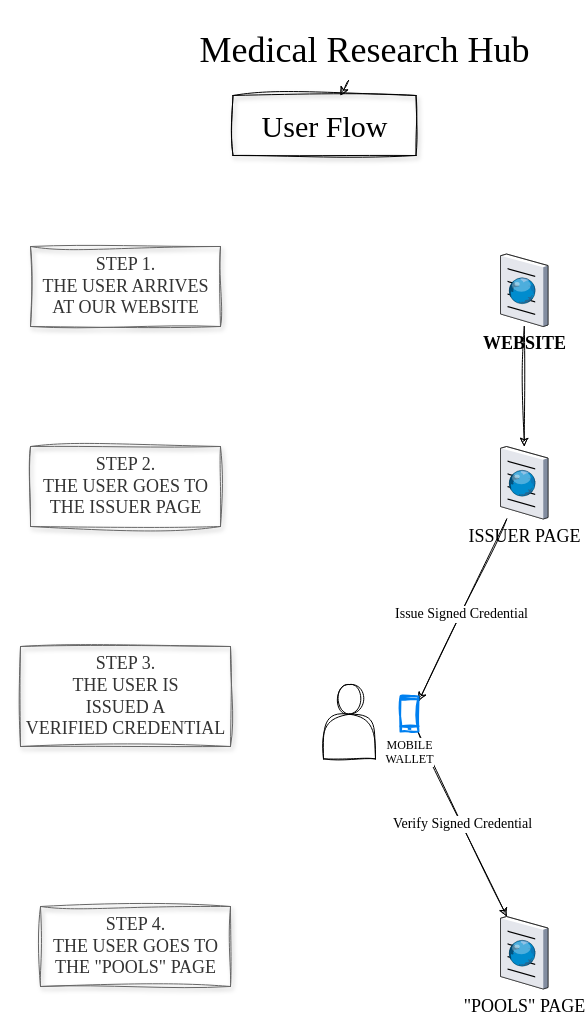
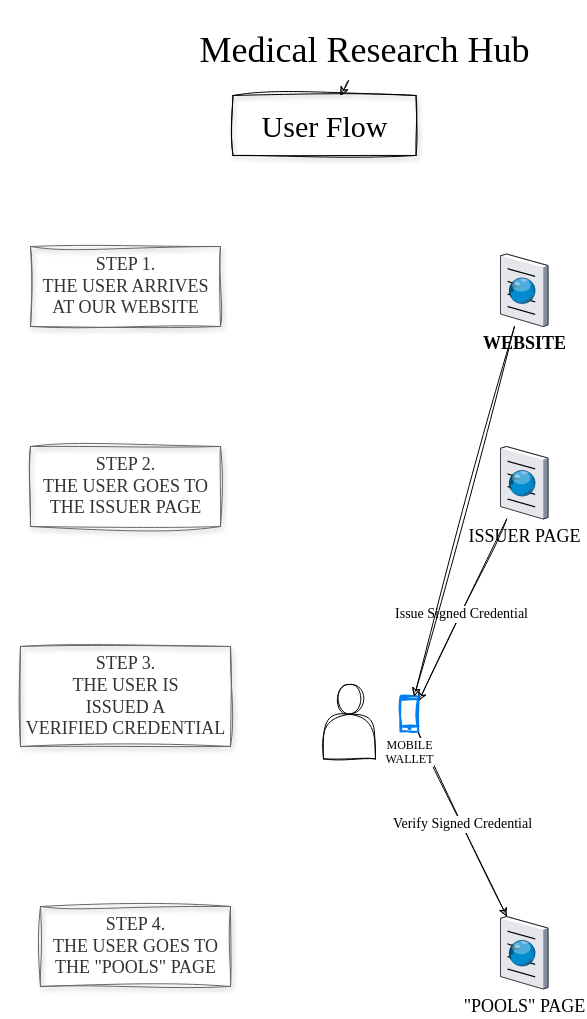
  <mxCell id="0" />
  <mxCell id="1" parent="0" />
  <mxCell id="2" style="edgeStyle=none;sketch=1;hachureGap=4;jiggle=2;curveFitting=1;html=1;fontFamily=Architects Daughter;fontSource=https%3A%2F%2Ffonts.googleapis.com%2Fcss%3Ffamily%3DArchitects%2BDaughter;fontSize=12;entryX=1.014;entryY=0.129;entryDx=0;entryDy=0;entryPerimeter=0;" edge="1" parent="1" source="11" target="5"><mxGeometry relative="1" as="geometry"><mxPoint x="220" y="691.349" as="sourcePoint" /><mxPoint x="170" y="636" as="targetPoint" /></mxGeometry></mxCell>
  <mxCell id="3" value="&lt;font style=&quot;font-size: 14px;&quot;&gt;Issue Signed Credential&lt;/font&gt;" style="edgeLabel;html=1;align=center;verticalAlign=middle;resizable=0;points=[];fontSize=12;fontFamily=Architects Daughter;" vertex="1" connectable="0" parent="2"><mxGeometry x="0.045" relative="1" as="geometry"><mxPoint as="offset" /></mxGeometry></mxCell>
  <mxCell id="4" value="Verify Signed Credential" style="edgeStyle=none;sketch=1;hachureGap=4;jiggle=2;curveFitting=1;html=1;fontFamily=Architects Daughter;fontSource=https%3A%2F%2Ffonts.googleapis.com%2Fcss%3Ffamily%3DArchitects%2BDaughter;fontSize=14;" edge="1" parent="1" source="5" target="10"><mxGeometry relative="1" as="geometry" /></mxCell>
  <mxCell id="5" value="MOBILE&lt;br&gt;WALLET" style="html=1;verticalLabelPosition=bottom;align=center;labelBackgroundColor=#ffffff;verticalAlign=top;strokeWidth=2;strokeColor=#0080F0;shadow=0;dashed=0;shape=mxgraph.ios7.icons.smartphone;sketch=1;hachureGap=4;jiggle=2;curveFitting=1;fontFamily=Architects Daughter;fontSource=https%3A%2F%2Ffonts.googleapis.com%2Fcss%3Ffamily%3DArchitects%2BDaughter;fontSize=12;" vertex="1" parent="1"><mxGeometry x="400" y="696" width="18" height="35" as="geometry" /></mxCell>
  <mxCell id="6" value="&lt;font style=&quot;font-size: 18px;&quot;&gt;STEP 1.&lt;br&gt;THE USER ARRIVES&lt;br&gt;AT OUR WEBSITE&lt;/font&gt;" style="text;html=1;align=center;verticalAlign=middle;resizable=0;points=[];autosize=1;fontSize=12;fontFamily=Architects Daughter;sketch=1;hachureGap=4;jiggle=2;curveFitting=1;fontSource=https%3A%2F%2Ffonts.googleapis.com%2Fcss%3Ffamily%3DArchitects%2BDaughter;shadow=1;fillColor=none;fontColor=#333333;strokeColor=#666666;gradientColor=none;" vertex="1" parent="1"><mxGeometry x="30" y="246" width="190" height="80" as="geometry" /></mxCell>
- <mxCell id="7" style="edgeStyle=none;sketch=1;hachureGap=4;jiggle=2;curveFitting=1;html=1;fontFamily=Architects Daughter;fontSource=https%3A%2F%2Ffonts.googleapis.com%2Fcss%3Ffamily%3DArchitects%2BDaughter;fontSize=18;" edge="1" parent="1" source="8" target="11"><mxGeometry relative="1" as="geometry" /></mxCell>
+ <mxCell id="7" style="edgeStyle=none;sketch=1;hachureGap=4;jiggle=2;curveFitting=1;html=1;fontFamily=Architects Daughter;fontSource=https%3A%2F%2Ffonts.googleapis.com%2Fcss%3Ffamily%3DArchitects%2BDaughter;fontSize=18;" edge="1" parent="1" source="8" target="5"><mxGeometry relative="1" as="geometry" /></mxCell>
  <mxCell id="8" value="&lt;b&gt;WEBSITE&lt;/b&gt;" style="verticalLabelPosition=bottom;sketch=0;aspect=fixed;html=1;verticalAlign=top;strokeColor=none;align=center;outlineConnect=0;shape=mxgraph.citrix.browser;hachureGap=4;jiggle=2;curveFitting=1;fontFamily=Architects Daughter;fontSource=https%3A%2F%2Ffonts.googleapis.com%2Fcss%3Ffamily%3DArchitects%2BDaughter;fontSize=18;" vertex="1" parent="1"><mxGeometry x="500" y="253.5" width="47.5" height="72.5" as="geometry" /></mxCell>
  <mxCell id="9" value="&lt;font style=&quot;font-size: 18px;&quot;&gt;STEP 2.&lt;br&gt;THE USER GOES TO&lt;br&gt;THE ISSUER PAGE&lt;br&gt;&lt;/font&gt;" style="text;html=1;align=center;verticalAlign=middle;resizable=0;points=[];autosize=1;fontSize=12;fontFamily=Architects Daughter;sketch=1;hachureGap=4;jiggle=2;curveFitting=1;fontSource=https%3A%2F%2Ffonts.googleapis.com%2Fcss%3Ffamily%3DArchitects%2BDaughter;shadow=1;fillColor=none;fontColor=#333333;strokeColor=#666666;gradientColor=none;" vertex="1" parent="1"><mxGeometry x="30" y="446" width="190" height="80" as="geometry" /></mxCell>
  <mxCell id="10" value="&quot;POOLS&quot; PAGE" style="verticalLabelPosition=bottom;sketch=0;aspect=fixed;html=1;verticalAlign=top;strokeColor=none;align=center;outlineConnect=0;shape=mxgraph.citrix.browser;hachureGap=4;jiggle=2;curveFitting=1;fontFamily=Architects Daughter;fontSource=https%3A%2F%2Ffonts.googleapis.com%2Fcss%3Ffamily%3DArchitects%2BDaughter;fontSize=18;" vertex="1" parent="1"><mxGeometry x="500" y="916" width="47.5" height="72.5" as="geometry" /></mxCell>
  <mxCell id="11" value="ISSUER PAGE" style="verticalLabelPosition=bottom;sketch=0;aspect=fixed;html=1;verticalAlign=top;strokeColor=none;align=center;outlineConnect=0;shape=mxgraph.citrix.browser;hachureGap=4;jiggle=2;curveFitting=1;fontFamily=Architects Daughter;fontSource=https%3A%2F%2Ffonts.googleapis.com%2Fcss%3Ffamily%3DArchitects%2BDaughter;fontSize=18;" vertex="1" parent="1"><mxGeometry x="500" y="446" width="47.5" height="72.5" as="geometry" /></mxCell>
  <mxCell id="12" value="" style="group" vertex="1" connectable="0" parent="1"><mxGeometry x="323" y="684" width="52" height="106.25" as="geometry" /></mxCell>
  <mxCell id="13" value="" style="shape=actor;whiteSpace=wrap;html=1;sketch=1;hachureGap=4;jiggle=2;curveFitting=1;fontFamily=Architects Daughter;fontSource=https%3A%2F%2Ffonts.googleapis.com%2Fcss%3Ffamily%3DArchitects%2BDaughter;fontSize=20;" vertex="1" parent="12"><mxGeometry width="52" height="74.375" as="geometry" /></mxCell>
  <mxCell id="14" value="&lt;font style=&quot;font-size: 18px;&quot;&gt;STEP 3.&lt;br&gt;THE USER IS&lt;br&gt;ISSUED A&lt;br&gt;VERIFIED CREDENTIAL&lt;br&gt;&lt;/font&gt;" style="text;html=1;align=center;verticalAlign=middle;resizable=0;points=[];autosize=1;fontSize=12;fontFamily=Architects Daughter;sketch=1;hachureGap=4;jiggle=2;curveFitting=1;fontSource=https%3A%2F%2Ffonts.googleapis.com%2Fcss%3Ffamily%3DArchitects%2BDaughter;shadow=1;fillColor=none;fontColor=#333333;strokeColor=#666666;gradientColor=none;" vertex="1" parent="1"><mxGeometry x="20" y="646" width="210" height="100" as="geometry" /></mxCell>
  <mxCell id="15" value="&lt;font style=&quot;font-size: 18px;&quot;&gt;STEP 4.&lt;br&gt;THE USER GOES TO&lt;br&gt;THE &quot;POOLS&quot; PAGE&lt;br&gt;&lt;/font&gt;" style="text;html=1;align=center;verticalAlign=middle;resizable=0;points=[];autosize=1;fontSize=12;fontFamily=Architects Daughter;sketch=1;hachureGap=4;jiggle=2;curveFitting=1;fontSource=https%3A%2F%2Ffonts.googleapis.com%2Fcss%3Ffamily%3DArchitects%2BDaughter;shadow=1;fillColor=none;fontColor=#333333;strokeColor=#666666;gradientColor=none;" vertex="1" parent="1"><mxGeometry x="40" y="906" width="190" height="80" as="geometry" /></mxCell>
  <mxCell id="16" value="" style="edgeStyle=none;sketch=1;hachureGap=4;jiggle=2;curveFitting=1;html=1;fontFamily=Architects Daughter;fontSource=https%3A%2F%2Ffonts.googleapis.com%2Fcss%3Ffamily%3DArchitects%2BDaughter;fontSize=36;" edge="1" parent="1" source="17" target="18"><mxGeometry relative="1" as="geometry" /></mxCell>
  <mxCell id="17" value="&lt;span style=&quot;font-size: 36px;&quot;&gt;Medical Research Hub&lt;/span&gt;" style="text;html=1;align=center;verticalAlign=middle;resizable=0;points=[];autosize=1;strokeColor=none;fillColor=none;fontSize=14;fontFamily=Architects Daughter;sketch=1;hachureGap=4;jiggle=2;curveFitting=1;fontSource=https%3A%2F%2Ffonts.googleapis.com%2Fcss%3Ffamily%3DArchitects%2BDaughter;" vertex="1" parent="1"><mxGeometry x="169" y="20" width="390" height="60" as="geometry" /></mxCell>
  <mxCell id="18" value="&lt;font style=&quot;font-size: 30px;&quot;&gt;User Flow&lt;/font&gt;" style="whiteSpace=wrap;html=1;shadow=1;sketch=1;hachureGap=4;jiggle=2;curveFitting=1;fontFamily=Architects Daughter;fontSource=https%3A%2F%2Ffonts.googleapis.com%2Fcss%3Ffamily%3DArchitects%2BDaughter;fontSize=36;fillColor=none;gradientColor=none;" vertex="1" parent="1"><mxGeometry x="232.5" y="95" width="183" height="60" as="geometry" /></mxCell>
